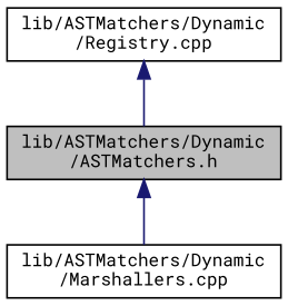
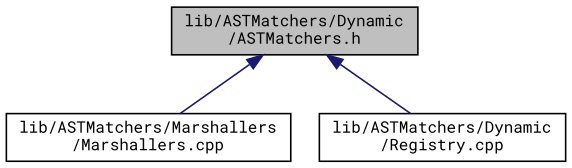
  digraph {
    fontname="Roboto Mono"
    node [color=black fontname="Roboto Mono" fontsize=10 shape=record]
    edge [color=midnightblue dir=back fontname="Roboto Mono" fontsize=10 labelfontname=Helvetica labelfontsize=10 style=solid]
    n1 [fillcolor=grey75 fontcolor=black height=0.2 label="lib/ASTMatchers/Dynamic\l/ASTMatchers.h" style=filled width=0.4]
-   n2 [height=0.2 label="lib/ASTMatchers/Dynamic\l/Marshallers.cpp" width=0.4]
+   n2 [height=0.2 label="lib/ASTMatchers/Marshallers\l/Marshallers.cpp" width=0.4]
    n3 [height=0.2 label="lib/ASTMatchers/Dynamic\l/Registry.cpp" width=0.4]
    n1 -> n2
-   n3 -> n1
+   n1 -> n3
  }
